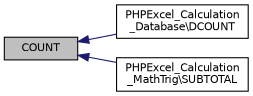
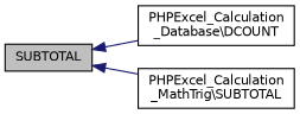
  digraph {
    rankdir=LR
    node [color=black fillcolor=white fontname=Helvetica fontsize=10 shape=record style=filled]
    edge [color=midnightblue dir=back fontname=Helvetica fontsize=10 labelfontname=Helvetica labelfontsize=10 style=solid]
-   n1 [fillcolor=grey75 fontcolor=black height=0.2 label=COUNT width=0.4]
+   n1 [fillcolor=grey75 fontcolor=black height=0.2 label=SUBTOTAL width=0.4]
    n2 [height=0.2 label="PHPExcel_Calculation\l_Database\\DCOUNT" width=0.4]
    n3 [height=0.2 label="PHPExcel_Calculation\l_MathTrig\\SUBTOTAL" width=0.4]
    n1 -> n2
    n1 -> n3
  }
